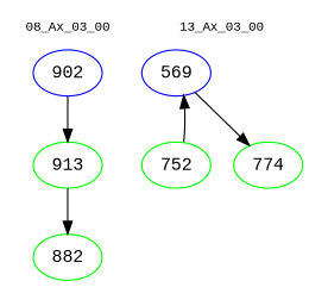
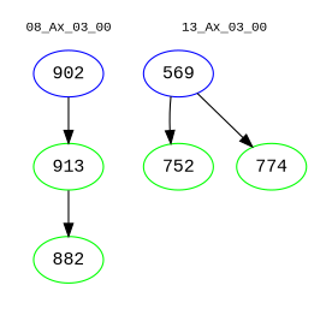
  digraph {
    fontname="Liberation Mono"
    node [color=green fontname="Liberation Mono"]
    edge [color=black fontname="Liberation Mono"]
    n1 [color=blue label=902]
    n2 [label=882]
    n3 [label=913]
    n4 [color=blue label=569]
    n5 [label=752]
    n6 [label=774]
    subgraph cluster_1 {
      color=white
      fontsize=10
      label="08_Ax_03_00"
      n1
      n2
      n3
    }
    subgraph cluster_2 {
      color=white
      fontsize=10
      label="13_Ax_03_00"
      n4
      n5
      n6
    }
    n1 -> n3
    n3 -> n2
-   n5 -> n4
+   n4 -> n5
    n4 -> n6
  }
